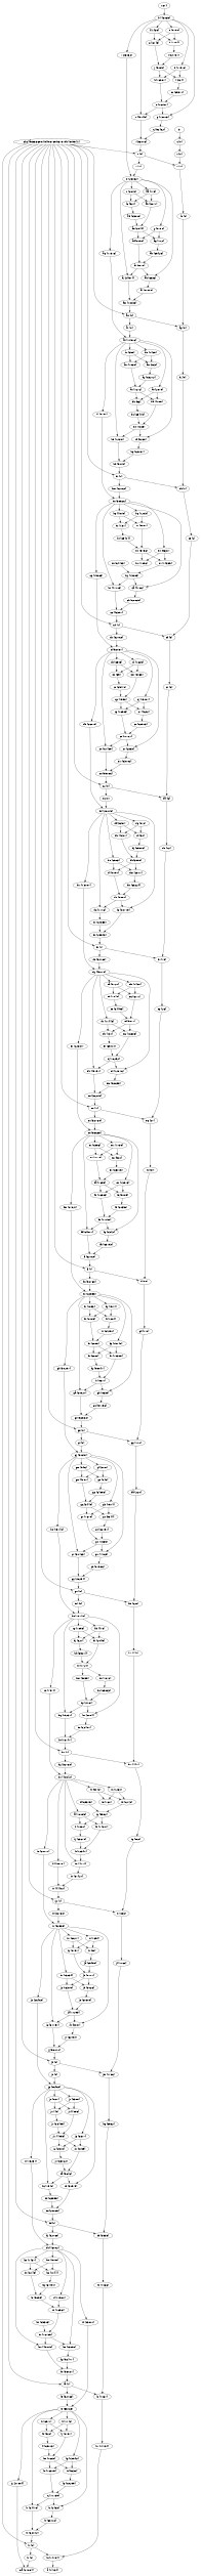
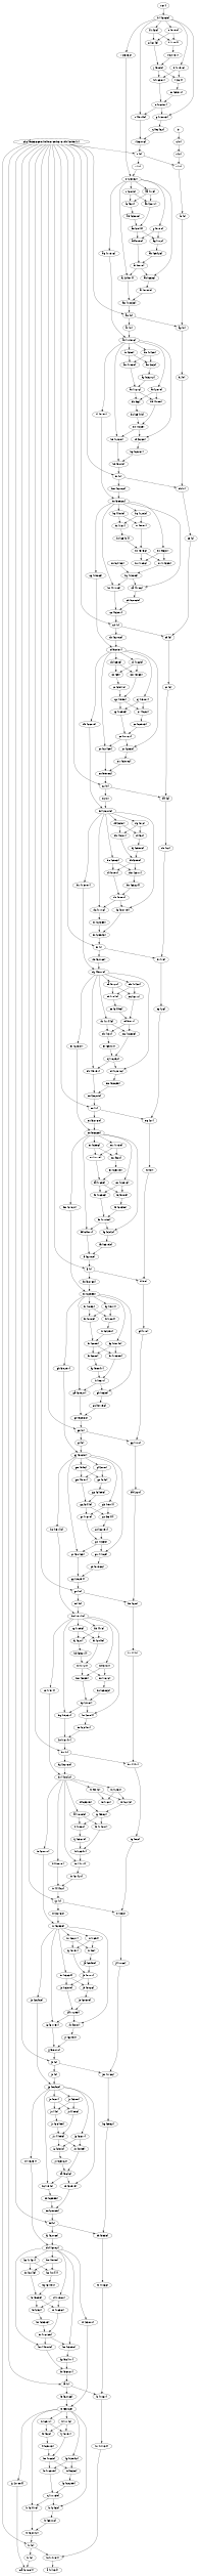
  digraph {
    rankdir=TB
    n1 [label="aa [719]"]
    n2 [label="ab [3071]"]
    n3 [label="ac [527]"]
    n4 [label="ae [2544]"]
    n5 [label="ad [65008]"]
    n6 [label="af [8190]"]
    n7 [label="ag [112]"]
    n8 [label="ai [8078]"]
    n9 [label="ah [65423]"]
    n10 [label="aj [24574]"]
    n11 [label="ak [6536]"]
    n12 [label="am [18038]"]
    n13 [label="al [58999]"]
    n14 [label="an [0]"]
    n15 [label="ap [0]"]
    n16 [label="ar [0]"]
    n17 [label="bj [0]"]
    n18 [label="as [11516]"]
    n19 [label="ao [0]"]
    n20 [label="bk [1]"]
    n21 [label="aq [11516]"]
    n22 [label="at [2879]"]
    n23 [label="au [1439]"]
    n24 [label="av [359]"]
    n25 [label="be [12287]"]
    n26 [label="bf [3268]"]
    n27 [label="bl [5758]"]
    n28 [label="cb24ac55-3690-4e49-8759-b3751db480b5 [1]"]
    n29 [label="bi [1]"]
    n30 [label="cd [1]"]
    n31 [label="s [0]"]
    n32 [label="cy [0]"]
    n33 [label="dt [1]"]
    n34 [label="eo [1]"]
    n35 [label="fj [1]"]
    n36 [label="ge [0]"]
    n37 [label="gz [0]"]
    n38 [label="hu [1]"]
    n39 [label="ip [1]"]
    n40 [label="jk [0]"]
    n41 [label="kf [1]"]
    n42 [label="la [1]"]
    n43 [label="lv [0]"]
    n44 [label="bm [32768]"]
    n45 [label="cf [3]"]
    n46 [label="ch [32768]"]
    n47 [label="u [0]"]
    n48 [label="w [0]"]
    n49 [label="da [6]"]
    n50 [label="dc [0]"]
    n51 [label="dv [13]"]
    n52 [label="dx [32768]"]
    n53 [label="eq [27]"]
    n54 [label="es [32768]"]
    n55 [label="fl [55]"]
    n56 [label="fn [32768]"]
    n57 [label="gg [110]"]
    n58 [label="gi [0]"]
    n59 [label="hb [220]"]
    n60 [label="hd [0]"]
    n61 [label="hw [441]"]
    n62 [label="hy [32768]"]
    n63 [label="ir [883]"]
    n64 [label="it [32768]"]
    n65 [label="jm [1766]"]
    n66 [label="jo [0]"]
    n67 [label="kh [3533]"]
    n68 [label="kj [32768]"]
    n69 [label="lc [7067]"]
    n70 [label="le [32768]"]
    n71 [label="lx [14134]"]
    n72 [label="lz [0]"]
    n73 [label="ba [4095]"]
    n74 [label="bb [56]"]
    n75 [label="aw [1535]"]
    n76 [label="ax [263]"]
    n77 [label="bh [9019]"]
    n78 [label="bg [62267]"]
    n79 [label="bn [38526]"]
    n80 [label="bd [4039]"]
    n81 [label="bc [65479]"]
    n82 [label="az [1272]"]
    n83 [label="ay [65272]"]
    n84 [label="ce [2]"]
    n85 [label="bo [9631]"]
    n86 [label="bp [4815]"]
    n87 [label="bq [1203]"]
    n88 [label="bz [47103]"]
    n89 [label="ca [4706]"]
    n90 [label="cg [19263]"]
    n91 [label="bv [14335]"]
    n92 [label="bw [1052]"]
    n93 [label="br [5887]"]
    n94 [label="bs [131]"]
    n95 [label="cc [42397]"]
    n96 [label="cb [60829]"]
    n97 [label="ci [52031]"]
    n98 [label="by [13283]"]
    n99 [label="bu [5756]"]
    n100 [label="bt [65404]"]
    n101 [label="bx [64483]"]
    n102 [label="a [14134]"]
    n103 [label="cz [6]"]
    n104 [label="b [46065]"]
    n105 [label="d [11516]"]
    n106 [label="e [5758]"]
    n107 [label="f [1439]"]
    n108 [label="o [49149]"]
    n109 [label="p [13073]"]
    n110 [label="v [23032]"]
    n111 [label="k [16381]"]
    n112 [label="l [224]"]
    n113 [label="g [6143]"]
    n114 [label="h [1054]"]
    n115 [label="r [36076]"]
    n116 [label="q [52462]"]
    n117 [label="x [23032]"]
    n118 [label="c [0]"]
    n119 [label="t [0]"]
    n120 [label="cj [13007]"]
    n121 [label="ck [6503]"]
    n122 [label="cl [1625]"]
    n123 [label="cu [61439]"]
    n124 [label="cv [2353]"]
    n125 [label="db [26015]"]
    n126 [label="n [16157]"]
    n127 [label="m [65311]"]
    n128 [label="j [5089]"]
    n129 [label="i [64481]"]
    n130 [label="cq [16383]"]
    n131 [label="cr [4622]"]
    n132 [label="cm [8063]"]
    n133 [label="cn [65]"]
    n134 [label="cx [59086]"]
    n135 [label="cw [63182]"]
    n136 [label="dd [26015]"]
    n137 [label="ct [11761]"]
    n138 [label="cs [60913]"]
    n139 [label="cp [7998]"]
    n140 [label="co [65470]"]
    n141 [label="du [12]"]
    n142 [label="y [5758]"]
    n143 [label="z [2879]"]
    n144 [label="de [6503]"]
    n145 [label="df [3251]"]
    n146 [label="dg [812]"]
    n147 [label="dp [30719]"]
    n148 [label="dq [1176]"]
    n149 [label="dw [13007]"]
    n150 [label="dl [8191]"]
    n151 [label="dm [2311]"]
    n152 [label="dh [4031]"]
    n153 [label="di [32]"]
    n154 [label="ds [29543]"]
    n155 [label="dr [64359]"]
    n156 [label="dy [45775]"]
    n157 [label="do [5880]"]
    n158 [label="dn [63224]"]
    n159 [label="dk [3999]"]
    n160 [label="dj [65503]"]
    n161 [label="ep [26]"]
    n162 [label="dz [11443]"]
    n163 [label="ea [5721]"]
    n164 [label="eb [1430]"]
    n165 [label="ek [49151]"]
    n166 [label="el [12876]"]
    n167 [label="er [22887]"]
    n168 [label="eg [16383]"]
    n169 [label="eh [131]"]
    n170 [label="ec [6111]"]
    n171 [label="ed [1040]"]
    n172 [label="en [36275]"]
    n173 [label="em [52659]"]
    n174 [label="et [55655]"]
    n175 [label="ej [16252]"]
    n176 [label="ei [65404]"]
    n177 [label="ef [5071]"]
    n178 [label="ee [64495]"]
    n179 [label="fk [54]"]
    n180 [label="eu [13913]"]
    n181 [label="ev [6956]"]
    n182 [label="ew [1739]"]
    n183 [label="ff [64511]"]
    n184 [label="fg [2342]"]
    n185 [label="fm [27827]"]
    n186 [label="fb [16383]"]
    n187 [label="fc [5185]"]
    n188 [label="ex [8175]"]
    n189 [label="ey [520]"]
    n190 [label="fi [62169]"]
    n191 [label="fh [63193]"]
    n192 [label="fo [60595]"]
    n193 [label="fe [11198]"]
    n194 [label="fd [60350]"]
    n195 [label="fa [7655]"]
    n196 [label="ez [65015]"]
    n197 [label="gf [110]"]
    n198 [label="fp [15148]"]
    n199 [label="fq [7574]"]
    n200 [label="fr [1893]"]
    n201 [label="ga [60927]"]
    n202 [label="gb [8339]"]
    n203 [label="gh [30297]"]
    n204 [label="fw [15359]"]
    n205 [label="fx [6688]"]
    n206 [label="fs [8183]"]
    n207 [label="ft [1284]"]
    n208 [label="gd [52588]"]
    n209 [label="gc [57196]"]
    n210 [label="gj [30297]"]
    n211 [label="fz [8671]"]
    n212 [label="fy [58847]"]
    n213 [label="fv [6899]"]
    n214 [label="fu [64251]"]
    n215 [label="ha [220]"]
    n216 [label="gk [7574]"]
    n217 [label="gl [3787]"]
    n218 [label="gm [946]"]
    n219 [label="gv [30463]"]
    n220 [label="gw [4169]"]
    n221 [label="hc [15148]"]
    n222 [label="gr [7679]"]
    n223 [label="gs [3344]"]
    n224 [label="gn [4091]"]
    n225 [label="go [642]"]
    n226 [label="gy [26294]"]
    n227 [label="gx [61366]"]
    n228 [label="he [15148]"]
    n229 [label="gu [4335]"]
    n230 [label="gt [62191]"]
    n231 [label="gq [3449]"]
    n232 [label="gp [64893]"]
    n233 [label="hv [440]"]
+   n234 [label="hf [3787]"]
    n235 [label="hg [1893]"]
    n236 [label="hh [473]"]
    n237 [label="hq [15231]"]
    n238 [label="hr [2084]"]
    n239 [label="hx [7574]"]
    n240 [label="hm [3839]"]
    n241 [label="hn [1672]"]
    n242 [label="hi [2045]"]
    n243 [label="hj [321]"]
    n244 [label="ht [13147]"]
    n245 [label="hs [63451]"]
    n246 [label="hz [40342]"]
    n247 [label="hp [2167]"]
    n248 [label="ho [63863]"]
    n249 [label="hl [1724]"]
    n250 [label="hk [65214]"]
    n251 [label="iq [882]"]
    n252 [label="ia [10085]"]
    n253 [label="ib [5042]"]
    n254 [label="ic [1260]"]
    n255 [label="il [48575]"]
    n256 [label="im [4114]"]
    n257 [label="is [20171]"]
    n258 [label="ih [14207]"]
    n259 [label="ii [1860]"]
    n260 [label="id [6142]"]
    n261 [label="ie [160]"]
    n262 [label="io [44461]"]
    n263 [label="in [61421]"]
    n264 [label="iu [52939]"]
    n265 [label="ik [12347]"]
    n266 [label="ij [63675]"]
    n267 [label="ig [5982]"]
    n268 [label="if [65375]"]
    n269 [label="jl [1766]"]
    n270 [label="iv [13234]"]
    n271 [label="iw [6617]"]
    n272 [label="ix [1654]"]
    n273 [label="jg [61151]"]
    n274 [label="jh [3081]"]
    n275 [label="jn [26469]"]
    n276 [label="jc [16319]"]
    n277 [label="jd [5026]"]
    n278 [label="iy [8191]"]
    n279 [label="iz [80]"]
    n280 [label="jj [58070]"]
    n281 [label="ji [62454]"]
    n282 [label="jp [26469]"]
    n283 [label="jf [11293]"]
    n284 [label="je [60509]"]
    n285 [label="jb [8111]"]
    n286 [label="ja [65455]"]
    n287 [label="kg [3532]"]
    n288 [label="jq [6617]"]
    n289 [label="jr [3308]"]
    n290 [label="js [827]"]
    n291 [label="kb [30575]"]
    n292 [label="kc [1540]"]
    n293 [label="ki [13234]"]
    n294 [label="jx [8159]"]
    n295 [label="jy [2513]"]
    n296 [label="jt [4095]"]
    n297 [label="ju [40]"]
    n298 [label="ke [29035]"]
    n299 [label="kd [63995]"]
    n300 [label="kk [46002]"]
    n301 [label="ka [5646]"]
    n302 [label="jz [63022]"]
    n303 [label="jw [4055]"]
    n304 [label="jv [65495]"]
    n305 [label="lb [7066]"]
    n306 [label="kl [11500]"]
    n307 [label="km [5750]"]
    n308 [label="kn [1437]"]
    n309 [label="kw [49079]"]
    n310 [label="kx [13058]"]
    n311 [label="ld [23001]"]
    n312 [label="ks [16367]"]
+   n313 [label="kt [232]"]
    n314 [label="ko [6143]"]
    n315 [label="kp [1044]"]
    n316 [label="kz [36021]"]
    n317 [label="ky [52477]"]
    n318 [label="lf [55769]"]
    n319 [label="kv [16135]"]
    n320 [label="ku [65303]"]
    n321 [label="kr [5099]"]
    n322 [label="kq [64491]"]
    n323 [label="lw [14134]"]
    n324 [label="lg [13942]"]
    n325 [label="lh [6971]"]
    n326 [label="li [1742]"]
    n327 [label="lr [64475]"]
    n328 [label="ls [2433]"]
    n329 [label="ly [27884]"]
    n330 [label="ln [16375]"]
    n331 [label="lo [5236]"]
    n332 [label="lj [8191]"]
    n333 [label="lk [522]"]
    n334 [label="lu [62042]"]
    n335 [label="lt [63102]"]
    n336 [label="ma [27884]"]
    n337 [label="lq [11139]"]
    n338 [label="lp [60299]"]
    n339 [label="lm [7669]"]
    n340 [label="ll [65013]"]
    n341 [label=3]
    1674
    n1 -> n2
    n1 -> n3
    n2 -> n4
    n3 -> n5
    n4 -> n6
    n4 -> n7
    n5 -> n4
    n6 -> n8
    n7 -> n9
    n8 -> n10
    n8 -> n11
    n9 -> n8
    n10 -> n12
    n11 -> n13
    n12 -> n14
    n13 -> n12
    n14 -> n15
    n14 -> n16
    n15 -> n17
    n16 -> n18
    n17 -> n20
    n18 -> n22
    n18 -> n23
    n18 -> n24
    n18 -> n25
    n18 -> n26
    n18 -> n27
    n19 -> n15
    n20 -> n84
    n21 -> n18
    n22 -> n73
    n22 -> n74
    n23 -> n75
    n23 -> n76
    n24 -> n75
    n24 -> n76
    n25 -> n77
    n26 -> n78
    n27 -> n79
    n28 -> n14
    n28 -> n29
    n28 -> n30
    n28 -> n31
    n28 -> n32
    n28 -> n33
    n28 -> n34
    n28 -> n35
    n28 -> n36
    n28 -> n37
    n28 -> n38
    n28 -> n39
    n28 -> n40
    n28 -> n41
    n28 -> n42
    n28 -> n43
    n29 -> n20
    n29 -> n44
    n30 -> n45
    n30 -> n46
    n31 -> n47
    n31 -> n48
    n32 -> n49
    n32 -> n50
    n33 -> n51
    n33 -> n52
    n34 -> n53
    n34 -> n54
    n35 -> n55
    n35 -> n56
    n36 -> n57
    n36 -> n58
    n37 -> n59
    n37 -> n60
    n38 -> n61
    n38 -> n62
    n39 -> n63
    n39 -> n64
    n40 -> n65
    n40 -> n66
    n41 -> n67
    n41 -> n68
    n42 -> n69
    n42 -> n70
    n43 -> n71
    n43 -> n72
    n44 -> n79
    n45 -> n103
    n46 -> n97
    n47 -> n19
    n48 -> n117
    n49 -> n141
    n50 -> n136
    n51 -> n161
    n52 -> n156
    n53 -> n179
    n54 -> n174
    n55 -> n197
    n56 -> n192
    n57 -> n215
    n58 -> n210
    n59 -> n233
    n60 -> n228
    n61 -> n251
    n62 -> n246
    n63 -> n269
    n64 -> n264
    n65 -> n287
    n66 -> n282
    n67 -> n305
    n68 -> n300
    n69 -> n323
    n70 -> n318
    n71 -> n102
    n72 -> n336
    n73 -> n80
    n74 -> n81
    n75 -> n82
    n76 -> n83
    n77 -> n29
    n78 -> n77
    n79 -> n85
    n79 -> n86
    n79 -> n87
    n79 -> n88
    n79 -> n89
    n79 -> n90
    n80 -> n25
    n80 -> n26
    n81 -> n80
    n82 -> n73
    n82 -> n74
    n83 -> n82
    n84 -> n45
    n85 -> n91
    n85 -> n92
    n86 -> n93
    n86 -> n94
    n87 -> n93
    n87 -> n94
    n88 -> n95
    n89 -> n96
    n90 -> n97
    n91 -> n98
    n93 -> n99
    n94 -> n100
    n95 -> n30
    n96 -> n95
    n97 -> n120
    n97 -> n121
    n97 -> n122
    n97 -> n123
    n97 -> n124
    n97 -> n125
    n98 -> n88
    n98 -> n89
    n99 -> n91
    n99 -> n92
    n100 -> n99
    n101 -> n98
    n103 -> n49
    n104 -> n105
    n104 -> n106
    n104 -> n107
    n104 -> n108
    n104 -> n109
    n104 -> n110
    n105 -> n111
    n105 -> n112
    n106 -> n113
    n106 -> n114
    n107 -> n113
    n107 -> n114
    n108 -> n115
    n109 -> n116
    n110 -> n117
    n111 -> n126
    n112 -> n127
    n113 -> n128
    n114 -> n129
    n115 -> n31
    n116 -> n115
    n117 -> n1
    n117 -> n10
    n117 -> n11
    n117 -> n21
    n117 -> n142
    n117 -> n143
    n118 -> n119
    n119 -> n47
    n120 -> n130
    n120 -> n131
    n121 -> n132
    n121 -> n133
    n122 -> n132
    n122 -> n133
    n123 -> n134
    n124 -> n135
    n125 -> n136
    n126 -> n108
    n126 -> n109
    n127 -> n126
    n128 -> n111
    n128 -> n112
    n129 -> n128
    n130 -> n137
    n131 -> n138
    n132 -> n139
    n133 -> n140
    n134 -> n32
    n135 -> n134
    n136 -> n144
    n136 -> n145
    n136 -> n146
    n136 -> n147
    n136 -> n148
    n136 -> n149
    n137 -> n123
    n137 -> n124
    n138 -> n137
    n139 -> n130
    n139 -> n131
    n140 -> n139
    n141 -> n51
    n142 -> n6
    n142 -> n7
    n143 -> n2
    n143 -> n3
    n144 -> n150
    n144 -> n151
    n145 -> n152
    n145 -> n153
    n146 -> n152
    n146 -> n153
    n147 -> n154
    n148 -> n155
    n149 -> n156
    n150 -> n157
    n151 -> n158
    n152 -> n159
    n153 -> n160
    n154 -> n33
    n155 -> n154
    n156 -> n162
    n156 -> n163
    n156 -> n164
    n156 -> n165
    n156 -> n166
    n156 -> n167
    n157 -> n147
    n157 -> n148
    n158 -> n157
    n159 -> n150
    n159 -> n151
    n160 -> n159
    n161 -> n53
    n162 -> n168
    n162 -> n169
    n163 -> n170
    n163 -> n171
    n164 -> n170
    n164 -> n171
    n165 -> n172
    n166 -> n173
    n167 -> n174
    n168 -> n175
    n169 -> n176
    n170 -> n177
    n171 -> n178
    n172 -> n34
    n173 -> n172
    n174 -> n180
    n174 -> n181
    n174 -> n182
    n174 -> n183
    n174 -> n184
    n174 -> n185
    n175 -> n165
    n175 -> n166
    n176 -> n175
    n177 -> n168
    n177 -> n169
    n178 -> n177
    n179 -> n55
    n180 -> n186
    n180 -> n187
    n181 -> n188
    n181 -> n189
    n182 -> n188
    n182 -> n189
    n183 -> n190
    n184 -> n191
    n185 -> n192
    n186 -> n193
    n187 -> n194
    n188 -> n195
    n189 -> n196
    n190 -> n35
    n191 -> n190
    n192 -> n198
    n192 -> n199
    n192 -> n200
    n192 -> n201
    n192 -> n202
    n192 -> n203
    n193 -> n183
    n193 -> n184
    n194 -> n193
    n195 -> n186
    n195 -> n187
    n196 -> n195
    n197 -> n57
    n198 -> n204
    n198 -> n205
    n199 -> n206
    n199 -> n207
    n200 -> n206
    n200 -> n207
    n201 -> n208
    n202 -> n209
    n203 -> n210
    n204 -> n211
    n205 -> n212
    n206 -> n213
    n207 -> n214
    n208 -> n36
    n209 -> n208
    n210 -> n216
    n210 -> n217
    n210 -> n218
    n210 -> n219
    n210 -> n220
    n210 -> n221
    n211 -> n201
    n211 -> n202
    n212 -> n211
    n213 -> n204
    n213 -> n205
    n214 -> n213
    n215 -> n59
    n216 -> n222
    n216 -> n223
    n217 -> n224
    n217 -> n225
    n218 -> n224
    n218 -> n225
    n219 -> n226
    n220 -> n227
    n221 -> n228
    n222 -> n229
    n223 -> n230
    n224 -> n231
    n225 -> n232
    n226 -> n37
    n227 -> n226
+   n228 -> n234
    n228 -> n235
    n228 -> n236
    n228 -> n237
    n228 -> n238
    n228 -> n239
    n229 -> n219
    n229 -> n220
    n230 -> n229
    n231 -> n222
    n231 -> n223
    n232 -> n231
    n233 -> n61
+   n234 -> n240
+   n234 -> n241
    n235 -> n242
    n235 -> n243
    n236 -> n242
    n236 -> n243
    n237 -> n244
    n238 -> n245
    n239 -> n246
    n240 -> n247
    n241 -> n248
    n242 -> n249
    n243 -> n250
    n244 -> n38
    n245 -> n244
    n246 -> n252
    n246 -> n253
    n246 -> n254
    n246 -> n255
    n246 -> n256
    n246 -> n257
    n247 -> n237
    n247 -> n238
    n248 -> n247
    n249 -> n240
    n249 -> n241
    n250 -> n249
    n251 -> n63
    n252 -> n258
    n252 -> n259
    n253 -> n260
    n253 -> n261
    n254 -> n260
    n254 -> n261
    n255 -> n262
    n256 -> n263
    n257 -> n264
    n258 -> n265
    n259 -> n266
    n260 -> n267
    n262 -> n39
    n263 -> n262
    n264 -> n270
    n264 -> n271
    n264 -> n272
    n264 -> n273
    n264 -> n274
    n264 -> n275
    n265 -> n256
    n266 -> n265
    n267 -> n258
    n267 -> n259
    n268 -> n267
    n269 -> n65
    n270 -> n276
    n270 -> n277
    n271 -> n278
    n271 -> n279
    n272 -> n278
    n272 -> n279
    n273 -> n280
    n274 -> n281
    n275 -> n282
    n276 -> n283
    n277 -> n284
    n278 -> n285
    n279 -> n286
    n280 -> n40
    n281 -> n280
    n282 -> n288
    n282 -> n289
    n282 -> n290
    n282 -> n291
    n282 -> n292
    n282 -> n293
    n283 -> n273
    n283 -> n274
    n284 -> n283
    n285 -> n276
    n285 -> n277
    n286 -> n285
    n287 -> n67
    n288 -> n294
    n288 -> n295
    n289 -> n296
    n289 -> n297
    n290 -> n296
    n290 -> n297
    n291 -> n298
    n292 -> n299
    n293 -> n300
    n294 -> n301
    n295 -> n302
    n296 -> n303
    n297 -> n304
    n298 -> n41
    n299 -> n298
    n300 -> n306
    n300 -> n307
    n300 -> n308
    n300 -> n309
    n300 -> n310
    n300 -> n311
    n301 -> n291
    n301 -> n292
    n302 -> n301
    n303 -> n294
    n303 -> n295
    n304 -> n303
    n305 -> n69
    n306 -> n312
+   n306 -> n313
    n307 -> n314
    n307 -> n315
    n308 -> n314
    n308 -> n315
    n309 -> n316
    n310 -> n317
    n311 -> n318
    n312 -> n319
+   n313 -> n320
    n314 -> n321
    n315 -> n322
    n316 -> n42
    n317 -> n316
    n318 -> n324
    n318 -> n325
    n318 -> n326
    n318 -> n327
    n318 -> n328
    n318 -> n329
    n319 -> n309
    n319 -> n310
    n320 -> n319
    n321 -> n312
+   n321 -> n313
    n322 -> n321
    n323 -> n71
    n324 -> n330
    n324 -> n331
    n325 -> n332
    n325 -> n333
    n326 -> n332
    n326 -> n333
    n327 -> n334
    n328 -> n335
    n329 -> n336
    n330 -> n337
    n331 -> n338
    n332 -> n339
    n333 -> n340
    n334 -> n43
    n335 -> n334
    n337 -> n327
    n337 -> n328
    n338 -> n337
    n339 -> n330
    n339 -> n331
    n340 -> n339
    n341 -> n118
    1674 -> n104
  }
